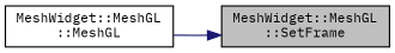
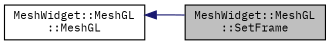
  digraph {
    rankdir=RL
    fontname="IBM Plex Mono"
    node [color=black fontname="IBM Plex Mono" fontsize=10 shape=record style=filled]
    n1 [fillcolor=grey75 fontcolor=black height=0.2 label="MeshWidget::MeshGL\l::SetFrame" width=0.4]
    n2 [fillcolor=white height=0.2 label="MeshWidget::MeshGL\l::MeshGL" width=0.4]
-   n1 -> n2 [color=midnightblue dir=back fontname="IBM Plex Mono" fontsize=10 labelfontname=Helvetica labelfontsize=10 style=solid]
+   n2 -> n1 [color=midnightblue dir=back fontname="IBM Plex Mono" fontsize=10 labelfontname=Helvetica labelfontsize=10 style=solid]
  }
